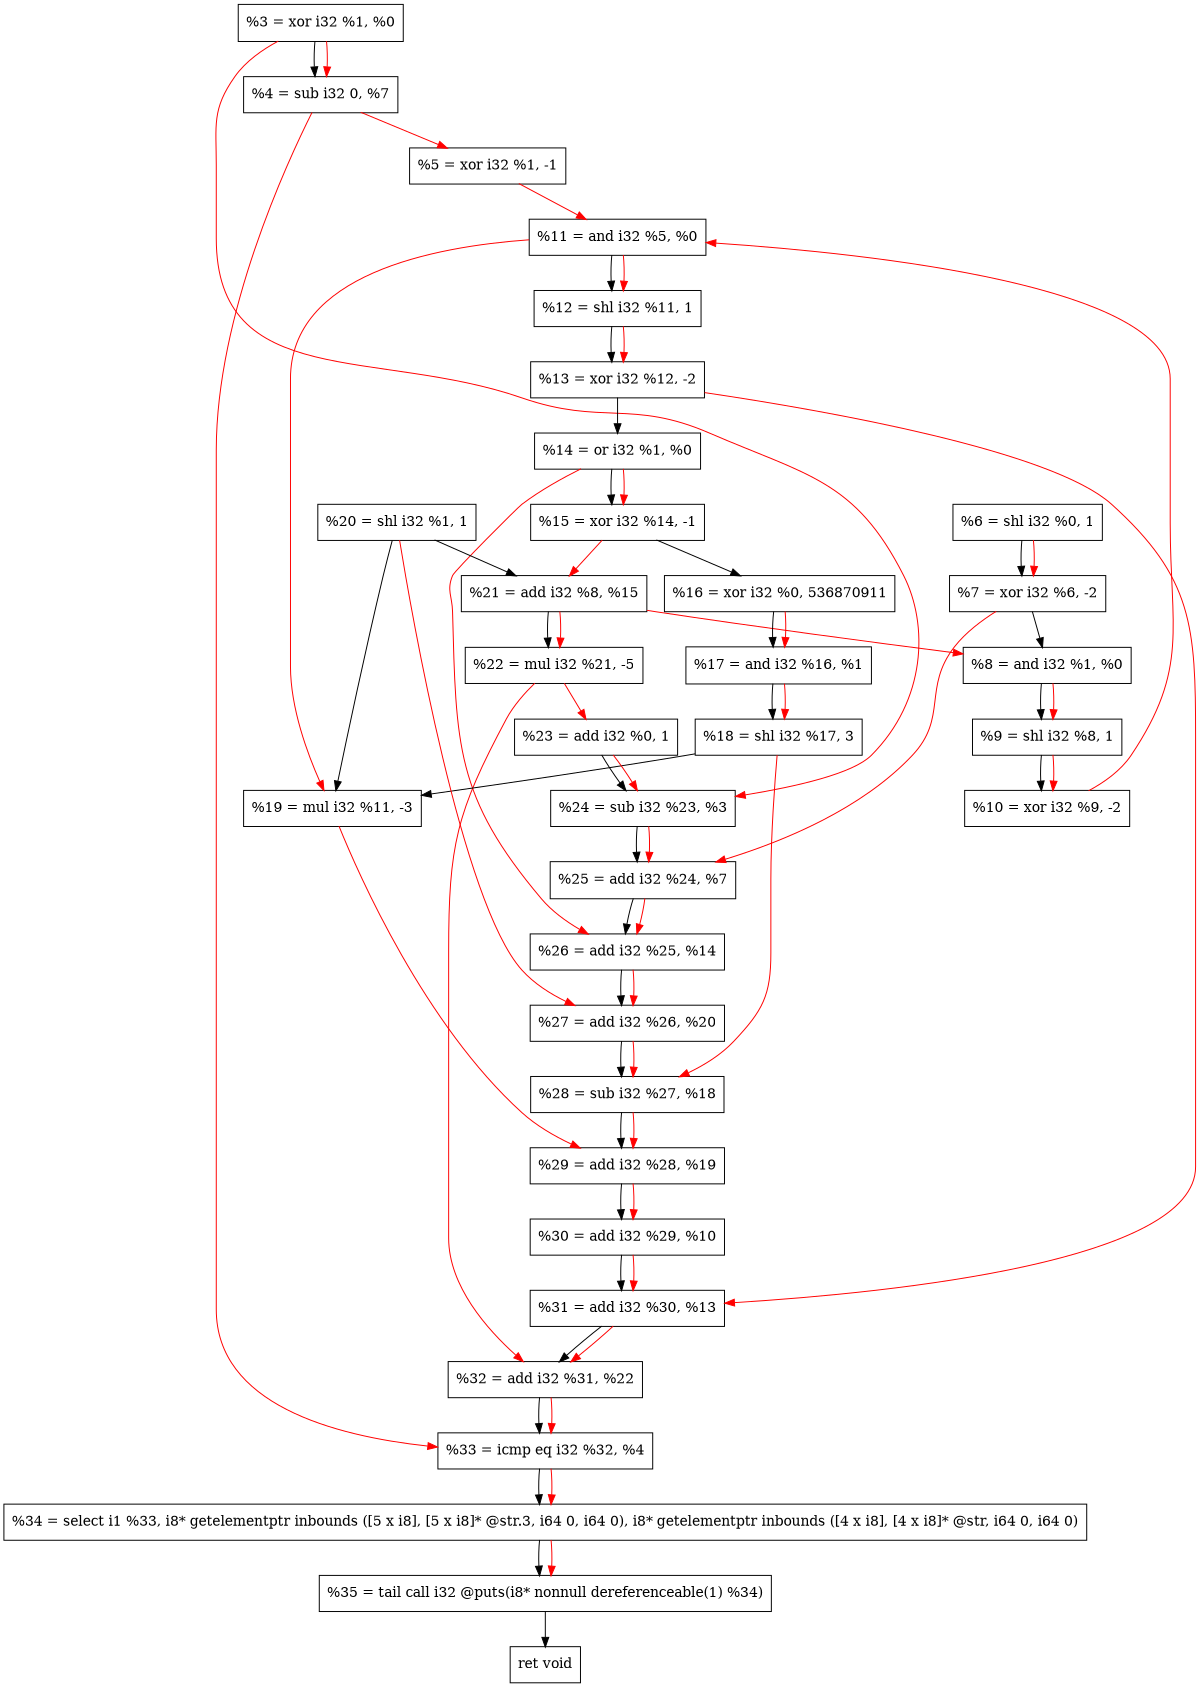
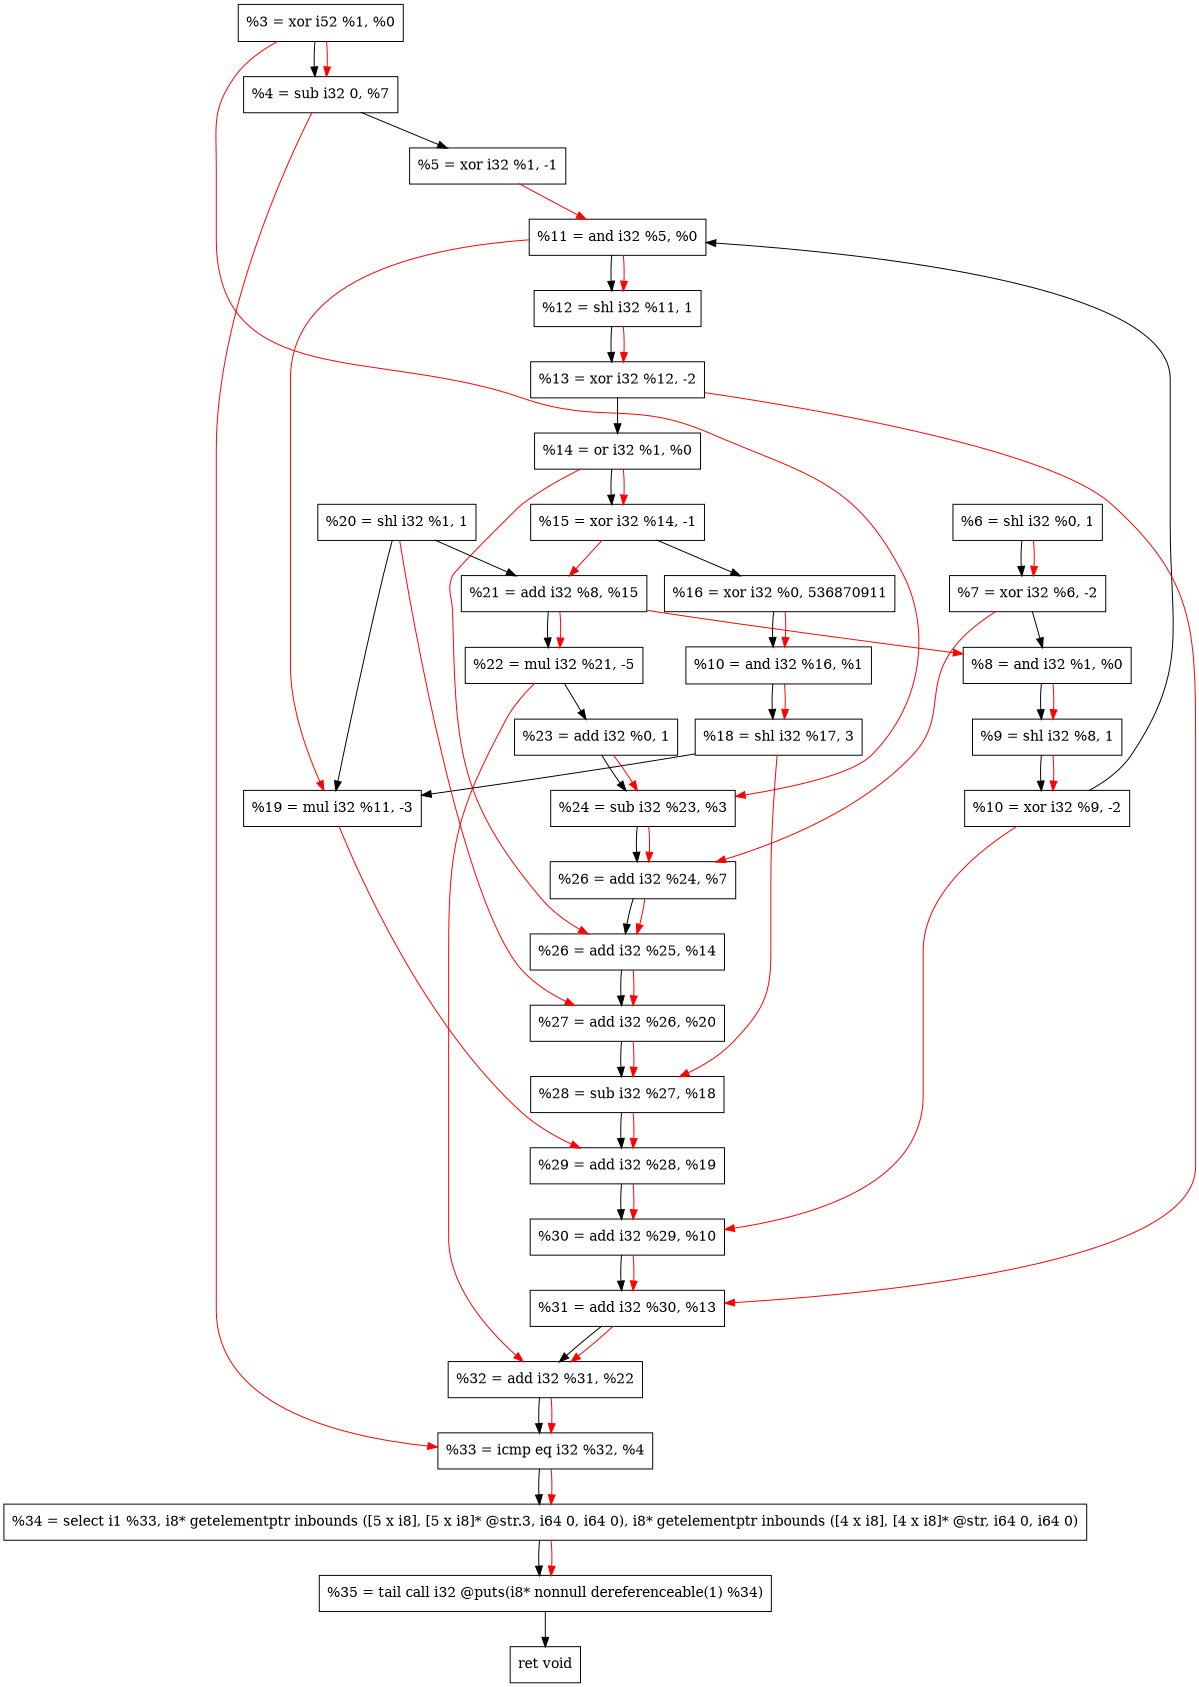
  digraph {
    node [shape=record]
    edge [color=red]
-   n1 [label="  %3 = xor i32 %1, %0"]
+   n1 [label="%3 = xor i52 %1, %0"]
    n2 [label="%4 = sub i32 0, %7"]
    n3 [label="  %24 = sub i32 %23, %3"]
    n4 [label="  %5 = xor i32 %1, -1"]
    n5 [label="  %33 = icmp eq i32 %32, %4"]
-   n6 [label="  %25 = add i32 %24, %7"]
+   n6 [label="%26 = add i32 %24, %7"]
    n7 [label="  %11 = and i32 %5, %0"]
    n8 [label="  %34 = select i1 %33, i8* getelementptr inbounds ([5 x i8], [5 x i8]* @str.3, i64 0, i64 0), i8* getelementptr inbounds ([4 x i8], [4 x i8]* @str, i64 0, i64 0)"]
    n9 [label="  %6 = shl i32 %0, 1"]
    n10 [label="  %7 = xor i32 %6, -2"]
    n11 [label="  %12 = shl i32 %11, 1"]
    n12 [label="  %19 = mul i32 %11, -3"]
    n13 [label="  %8 = and i32 %1, %0"]
    n14 [label="  %9 = shl i32 %8, 1"]
    n15 [label="  %26 = add i32 %25, %14"]
    n16 [label="  %10 = xor i32 %9, -2"]
    n17 [label="  %21 = add i32 %8, %15"]
    n18 [label="  %22 = mul i32 %21, -5"]
    n19 [label="  %30 = add i32 %29, %10"]
    n20 [label="  %31 = add i32 %30, %13"]
    n21 [label="  %13 = xor i32 %12, -2"]
    n22 [label="  %29 = add i32 %28, %19"]
    n23 [label="  %14 = or i32 %1, %0"]
    n24 [label="  %15 = xor i32 %14, -1"]
    n25 [label="  %32 = add i32 %31, %22"]
    n26 [label="  %16 = xor i32 %0, 536870911"]
    n27 [label="  %27 = add i32 %26, %20"]
-   n28 [label="  %17 = and i32 %16, %1"]
+   n28 [label="%10 = and i32 %16, %1"]
    n29 [label="  %18 = shl i32 %17, 3"]
    n30 [label="  %28 = sub i32 %27, %18"]
    n31 [label="  %20 = shl i32 %1, 1"]
    n32 [label="  %23 = add i32 %0, 1"]
    n33 [label="  %35 = tail call i32 @puts(i8* nonnull dereferenceable(1) %34)"]
    n34 [label="  ret void"]
    n1 -> n2 [color=""]
    n1 -> n2
    n1 -> n3
-   n2 -> n4
+   n2 -> n4 [color=""]
    n2 -> n5
    n3 -> n6 [color=""]
    n3 -> n6
    n4 -> n7
    n5 -> n8 [color=""]
    n5 -> n8
    n6 -> n15 [color=""]
    n6 -> n15
    n7 -> n11 [color=""]
    n7 -> n11
    n7 -> n12
    n8 -> n33 [color=""]
    n8 -> n33
    n9 -> n10 [color=""]
    n9 -> n10
    n10 -> n6
    n10 -> n13 [color=""]
    n11 -> n21 [color=""]
    n11 -> n21
    n12 -> n22
    n13 -> n14 [color=""]
    n13 -> n14
    n14 -> n16 [color=""]
    n14 -> n16
    n15 -> n27 [color=""]
    n15 -> n27
-   n16 -> n7
+   n16 -> n7 [color=""]
+   n16 -> n19
    n17 -> n13
    n17 -> n18 [color=""]
    n17 -> n18
    n18 -> n25
-   n18 -> n32
+   n18 -> n32 [color=""]
    n19 -> n20 [color=""]
    n19 -> n20
    n20 -> n25 [color=""]
    n20 -> n25
    n21 -> n20
    n21 -> n23 [color=""]
    n22 -> n19 [color=""]
    n22 -> n19
    n23 -> n15
    n23 -> n24 [color=""]
    n23 -> n24
    n24 -> n17
    n24 -> n26 [color=""]
    n25 -> n5 [color=""]
    n25 -> n5
    n26 -> n28 [color=""]
    n26 -> n28
    n27 -> n30 [color=""]
    n27 -> n30
    n28 -> n29 [color=""]
    n28 -> n29
    n29 -> n12 [color=""]
    n29 -> n30
    n30 -> n22 [color=""]
    n30 -> n22
    n31 -> n12 [color=""]
    n31 -> n17 [color=""]
    n31 -> n27
    n32 -> n3 [color=""]
    n32 -> n3
    n33 -> n34 [color=""]
  }
